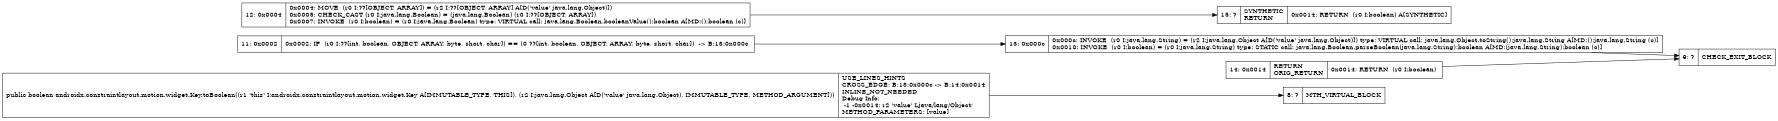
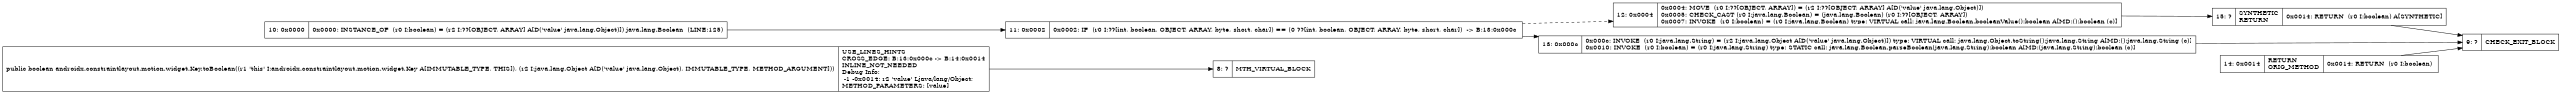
  digraph {
    rankdir=LR
    node [shape=record]
    n1 [label="{8\:\ ?|MTH_VIRTUAL_BLOCK\l}"]
+   n2 [label="{10\:\ 0x0000|0x0000: INSTANCE_OF  (r0 I:boolean) = (r2 I:??[OBJECT, ARRAY] A[D('value' java.lang.Object)]) java.lang.Boolean  (LINE:125)\l}"]
    n3 [label="{11\:\ 0x0002|0x0002: IF  (r0 I:??[int, boolean, OBJECT, ARRAY, byte, short, char]) == (0 ??[int, boolean, OBJECT, ARRAY, byte, short, char])  \-\> B:13:0x000c \l}"]
    n4 [label="{12\:\ 0x0004|0x0004: MOVE  (r0 I:??[OBJECT, ARRAY]) = (r2 I:??[OBJECT, ARRAY] A[D('value' java.lang.Object)]) \l0x0005: CHECK_CAST (r0 I:java.lang.Boolean) = (java.lang.Boolean) (r0 I:??[OBJECT, ARRAY]) \l0x0007: INVOKE  (r0 I:boolean) = (r0 I:java.lang.Boolean) type: VIRTUAL call: java.lang.Boolean.booleanValue():boolean A[MD:():boolean (c)]\l}"]
    n5 [label="{13\:\ 0x000c|0x000c: INVOKE  (r0 I:java.lang.String) = (r2 I:java.lang.Object A[D('value' java.lang.Object)]) type: VIRTUAL call: java.lang.Object.toString():java.lang.String A[MD:():java.lang.String (c)]\l0x0010: INVOKE  (r0 I:boolean) = (r0 I:java.lang.String) type: STATIC call: java.lang.Boolean.parseBoolean(java.lang.String):boolean A[MD:(java.lang.String):boolean (c)]\l}"]
    n6 [label="{15\:\ ?|SYNTHETIC\lRETURN\l|0x0014: RETURN  (r0 I:boolean) A[SYNTHETIC]\l}"]
    n7 [label="{9\:\ ?|CHECK_EXIT_BLOCK\l}"]
-   n8 [label="{14\:\ 0x0014|RETURN\lORIG_RETURN\l|0x0014: RETURN  (r0 I:boolean) \l}"]
+   n8 [label="{14\:\ 0x0014|RETURN\lORIG_METHOD\l|0x0014: RETURN  (r0 I:boolean) \l}"]
    n9 [label="{public boolean androidx.constraintlayout.motion.widget.Key.toBoolean((r1 'this' I:androidx.constraintlayout.motion.widget.Key A[IMMUTABLE_TYPE, THIS]), (r2 I:java.lang.Object A[D('value' java.lang.Object), IMMUTABLE_TYPE, METHOD_ARGUMENT]))  | USE_LINES_HINTS\lCROSS_EDGE: B:13:0x000c \-\> B:14:0x0014\lINLINE_NOT_NEEDED\lDebug Info:\l  \-1 \-0x0014: r2 'value' Ljava\/lang\/Object;\lMETHOD_PARAMETERS: [value]\l}"]
+   n2 -> n3
+   n3 -> n4 [style=dashed]
    n3 -> n5
    n4 -> n6
    n5 -> n7
+   n6 -> n7
    n8 -> n7
    n9 -> n1
  }
